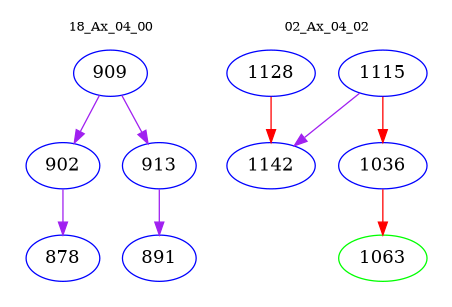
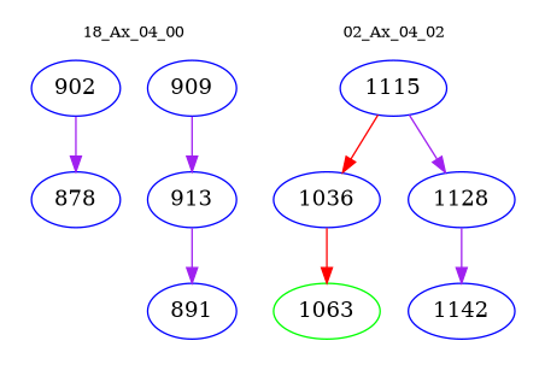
  digraph {
    node [color=blue]
    edge [color=purple]
    n1 [label=909]
    n2 [label=902]
    n3 [label=913]
    n4 [label=878]
    n5 [label=891]
    n6 [label=1115]
    n7 [label=1036]
    n8 [label=1128]
    n9 [color=green label=1063]
    n10 [label=1142]
    subgraph cluster_1 {
      color=white
      fontsize=10
      label="18_Ax_04_00"
      n1
      n2
      n3
      n4
      n5
    }
    subgraph cluster_2 {
      color=white
      fontsize=10
      label="02_Ax_04_02"
      n6
      n7
      n8
      n9
      n10
    }
-   n1 -> n2
    n1 -> n3
    n2 -> n4
    n3 -> n5
    n6 -> n7 [color=red]
-   n6 -> n10
+   n6 -> n8
    n7 -> n9 [color=red]
-   n8 -> n10 [color=red]
+   n8 -> n10
  }
